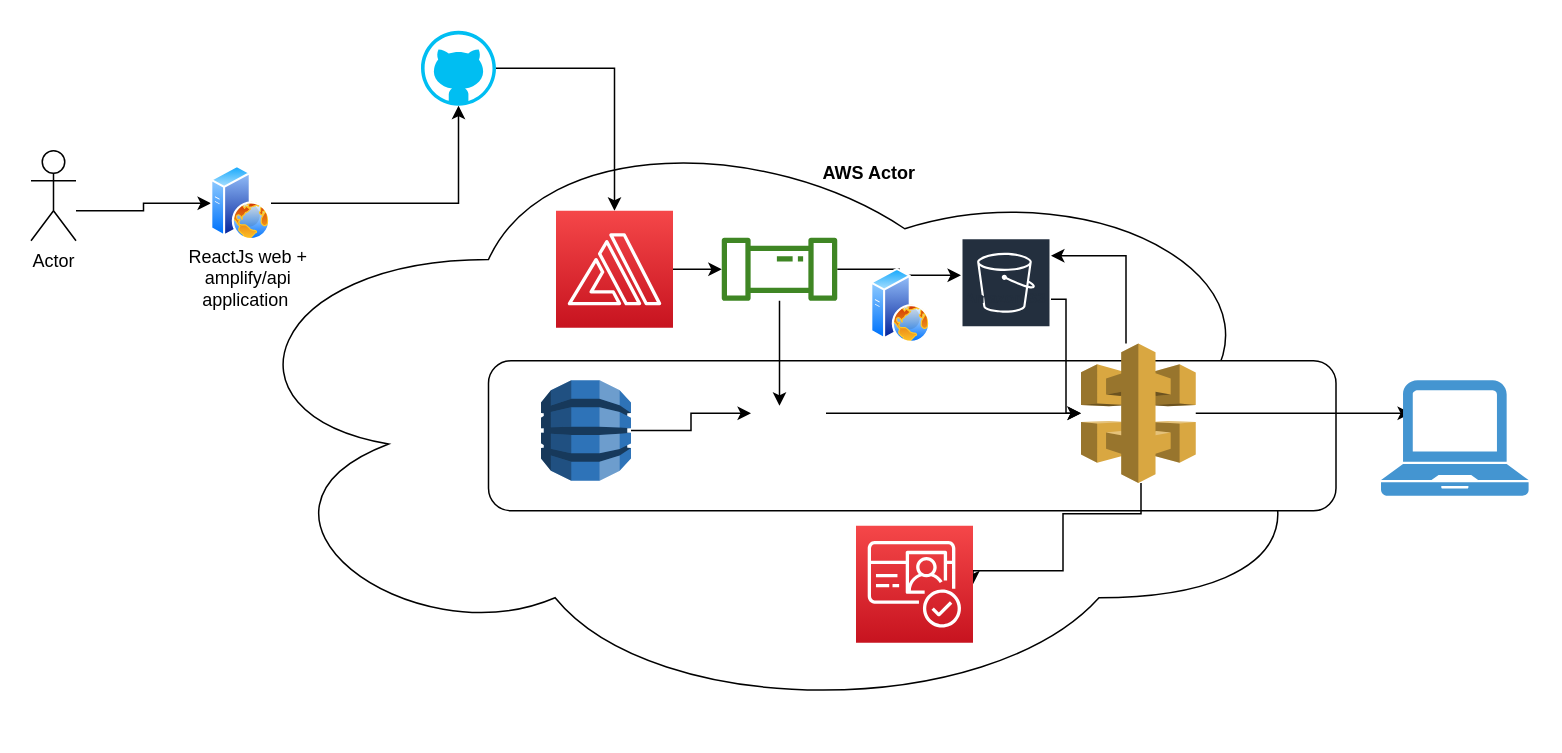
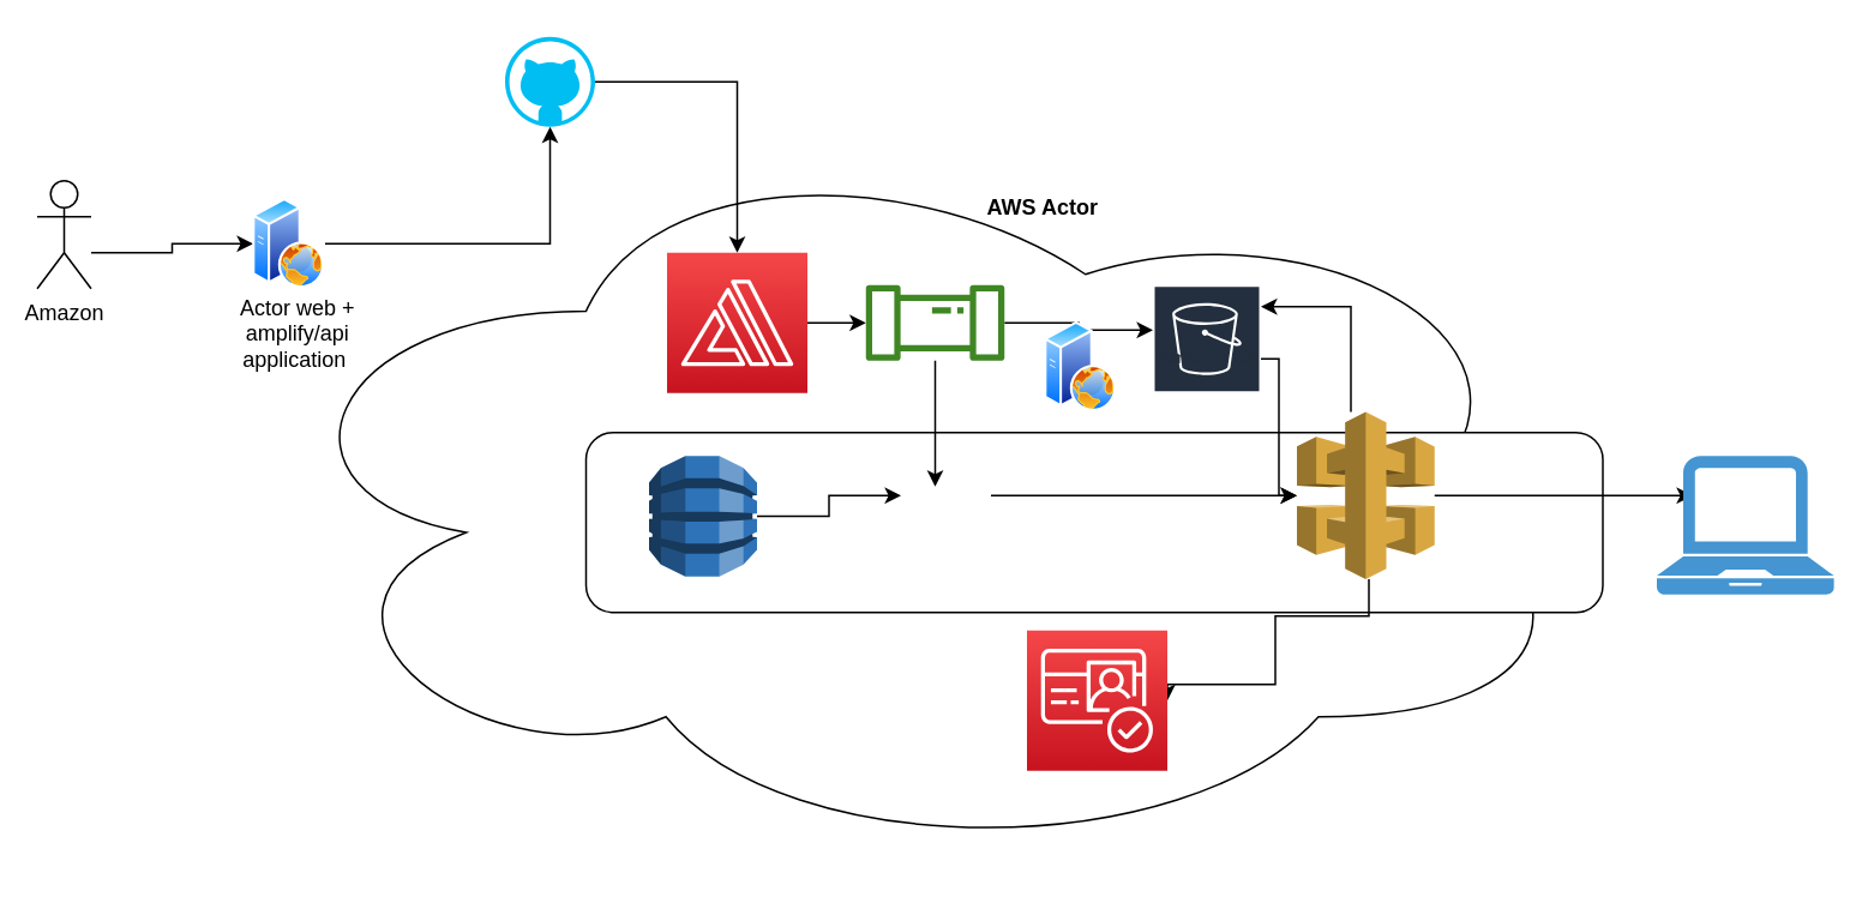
  <mxCell id="0" />
  <mxCell id="1" parent="0" />
  <mxCell id="2" value="" style="ellipse;shape=cloud;whiteSpace=wrap;html=1;" vertex="1" parent="1"><mxGeometry x="140" y="70" width="740" height="410" as="geometry" /></mxCell>
  <mxCell id="3" value="" style="rounded=1;whiteSpace=wrap;html=1;" vertex="1" parent="1"><mxGeometry x="325" y="240" width="565" height="100" as="geometry" /></mxCell>
  <mxCell id="4" style="edgeStyle=orthogonalEdgeStyle;rounded=0;orthogonalLoop=1;jettySize=auto;html=1;" edge="1" parent="1" source="5" target="7"><mxGeometry relative="1" as="geometry"><Array as="points"><mxPoint x="95" y="140" /><mxPoint x="95" y="135" /></Array></mxGeometry></mxCell>
- <mxCell id="5" value="Actor" style="shape=umlActor;verticalLabelPosition=bottom;verticalAlign=top;html=1;outlineConnect=0;" vertex="1" parent="1"><mxGeometry x="20" y="100" width="30" height="60" as="geometry" /></mxCell>
+ <mxCell id="5" value="Amazon" style="shape=umlActor;verticalLabelPosition=bottom;verticalAlign=top;html=1;outlineConnect=0;" vertex="1" parent="1"><mxGeometry x="20" y="100" width="30" height="60" as="geometry" /></mxCell>
  <mxCell id="6" style="edgeStyle=orthogonalEdgeStyle;rounded=0;orthogonalLoop=1;jettySize=auto;html=1;entryX=0.5;entryY=1;entryDx=0;entryDy=0;entryPerimeter=0;" edge="1" parent="1" source="7" target="9"><mxGeometry relative="1" as="geometry" /></mxCell>
  <mxCell id="7" value="" style="image;aspect=fixed;perimeter=ellipsePerimeter;html=1;align=center;shadow=0;dashed=0;spacingTop=3;image=img/lib/active_directory/web_server.svg;" vertex="1" parent="1"><mxGeometry x="140" y="110" width="40" height="50" as="geometry" /></mxCell>
  <mxCell id="8" style="edgeStyle=orthogonalEdgeStyle;rounded=0;orthogonalLoop=1;jettySize=auto;html=1;" edge="1" parent="1" source="9" target="12"><mxGeometry relative="1" as="geometry" /></mxCell>
  <mxCell id="9" value="" style="verticalLabelPosition=bottom;html=1;verticalAlign=top;align=center;strokeColor=none;fillColor=#00BEF2;shape=mxgraph.azure.github_code;pointerEvents=1;" vertex="1" parent="1"><mxGeometry x="280" y="20" width="50" height="50" as="geometry" /></mxCell>
- <mxCell id="10" value="ReactJs web + amplify/api application&amp;nbsp;" style="text;html=1;strokeColor=none;fillColor=none;align=center;verticalAlign=middle;whiteSpace=wrap;rounded=0;" vertex="1" parent="1"><mxGeometry x="120" y="170" width="90" height="30" as="geometry" /></mxCell>
+ <mxCell id="10" value="Actor web + amplify/api application&amp;nbsp;" style="text;html=1;strokeColor=none;fillColor=none;align=center;verticalAlign=middle;whiteSpace=wrap;rounded=0;" vertex="1" parent="1"><mxGeometry x="120" y="170" width="90" height="30" as="geometry" /></mxCell>
  <mxCell id="11" style="edgeStyle=orthogonalEdgeStyle;rounded=0;orthogonalLoop=1;jettySize=auto;html=1;" edge="1" parent="1" source="12" target="15"><mxGeometry relative="1" as="geometry" /></mxCell>
  <mxCell id="12" value="" style="sketch=0;points=[[0,0,0],[0.25,0,0],[0.5,0,0],[0.75,0,0],[1,0,0],[0,1,0],[0.25,1,0],[0.5,1,0],[0.75,1,0],[1,1,0],[0,0.25,0],[0,0.5,0],[0,0.75,0],[1,0.25,0],[1,0.5,0],[1,0.75,0]];outlineConnect=0;fontColor=#232F3E;gradientColor=#F54749;gradientDirection=north;fillColor=#C7131F;strokeColor=#ffffff;dashed=0;verticalLabelPosition=bottom;verticalAlign=top;align=center;html=1;fontSize=12;fontStyle=0;aspect=fixed;shape=mxgraph.aws4.resourceIcon;resIcon=mxgraph.aws4.amplify;" vertex="1" parent="1"><mxGeometry x="370" y="140" width="78" height="78" as="geometry" /></mxCell>
  <mxCell id="13" style="edgeStyle=orthogonalEdgeStyle;rounded=0;orthogonalLoop=1;jettySize=auto;html=1;" edge="1" parent="1" source="15" target="17"><mxGeometry relative="1" as="geometry" /></mxCell>
  <mxCell id="14" style="edgeStyle=orthogonalEdgeStyle;rounded=0;orthogonalLoop=1;jettySize=auto;html=1;entryX=0.38;entryY=0.4;entryDx=0;entryDy=0;entryPerimeter=0;" edge="1" parent="1" source="15" target="26"><mxGeometry relative="1" as="geometry" /></mxCell>
  <mxCell id="15" value="" style="sketch=0;outlineConnect=0;fontColor=#232F3E;gradientColor=none;fillColor=#3F8624;strokeColor=none;dashed=0;verticalLabelPosition=bottom;verticalAlign=top;align=center;html=1;fontSize=12;fontStyle=0;aspect=fixed;pointerEvents=1;shape=mxgraph.aws4.iot_analytics_pipeline;" vertex="1" parent="1"><mxGeometry x="480" y="158" width="78" height="42" as="geometry" /></mxCell>
  <mxCell id="16" style="edgeStyle=orthogonalEdgeStyle;rounded=0;orthogonalLoop=1;jettySize=auto;html=1;" edge="1" parent="1" source="17" target="21"><mxGeometry relative="1" as="geometry"><Array as="points"><mxPoint x="710" y="199" /><mxPoint x="710" y="275" /></Array></mxGeometry></mxCell>
  <mxCell id="17" value="Amazon S3" style="sketch=0;outlineConnect=0;fontColor=#232F3E;gradientColor=none;strokeColor=#ffffff;fillColor=#232F3E;dashed=0;verticalLabelPosition=middle;verticalAlign=bottom;align=center;html=1;whiteSpace=wrap;fontSize=10;fontStyle=1;spacing=3;shape=mxgraph.aws4.productIcon;prIcon=mxgraph.aws4.s3;" vertex="1" parent="1"><mxGeometry x="640" y="158" width="60" height="50" as="geometry" /></mxCell>
  <mxCell id="18" style="edgeStyle=orthogonalEdgeStyle;rounded=0;orthogonalLoop=1;jettySize=auto;html=1;" edge="1" parent="1" source="21"><mxGeometry relative="1" as="geometry"><mxPoint x="940" y="275" as="targetPoint" /></mxGeometry></mxCell>
  <mxCell id="19" style="edgeStyle=orthogonalEdgeStyle;rounded=0;orthogonalLoop=1;jettySize=auto;html=1;entryX=1;entryY=0.5;entryDx=0;entryDy=0;entryPerimeter=0;" edge="1" parent="1" source="21" target="27"><mxGeometry relative="1" as="geometry"><Array as="points"><mxPoint x="760" y="342" /><mxPoint x="708" y="342" /><mxPoint x="708" y="380" /><mxPoint x="648" y="380" /></Array></mxGeometry></mxCell>
  <mxCell id="20" style="edgeStyle=orthogonalEdgeStyle;rounded=0;orthogonalLoop=1;jettySize=auto;html=1;" edge="1" parent="1" source="21" target="17"><mxGeometry relative="1" as="geometry"><Array as="points"><mxPoint x="750" y="170" /></Array></mxGeometry></mxCell>
  <mxCell id="21" value="" style="outlineConnect=0;dashed=0;verticalLabelPosition=bottom;verticalAlign=top;align=center;html=1;shape=mxgraph.aws3.api_gateway;fillColor=#D9A741;gradientColor=none;" vertex="1" parent="1"><mxGeometry x="720" y="228.5" width="76.5" height="93" as="geometry" /></mxCell>
  <mxCell id="22" value="" style="pointerEvents=1;shadow=0;dashed=0;html=1;strokeColor=none;fillColor=#4495D1;labelPosition=center;verticalLabelPosition=bottom;verticalAlign=top;align=center;outlineConnect=0;shape=mxgraph.veeam.laptop;" vertex="1" parent="1"><mxGeometry x="920" y="253" width="98.4" height="77" as="geometry" /></mxCell>
  <mxCell id="23" value="AWS Actor" style="text;html=1;strokeColor=none;fillColor=none;align=center;verticalAlign=middle;whiteSpace=wrap;rounded=0;fontStyle=1" vertex="1" parent="1"><mxGeometry x="448" y="80" width="262" height="70" as="geometry" /></mxCell>
  <mxCell id="24" value="" style="image;aspect=fixed;perimeter=ellipsePerimeter;html=1;align=center;shadow=0;dashed=0;spacingTop=3;image=img/lib/active_directory/web_server.svg;" vertex="1" parent="1"><mxGeometry x="580" y="178.5" width="40" height="50" as="geometry" /></mxCell>
  <mxCell id="25" style="edgeStyle=orthogonalEdgeStyle;rounded=0;orthogonalLoop=1;jettySize=auto;html=1;" edge="1" parent="1" source="26" target="21"><mxGeometry relative="1" as="geometry" /></mxCell>
  <mxCell id="26" value="" style="shape=image;html=1;verticalAlign=top;verticalLabelPosition=bottom;labelBackgroundColor=#ffffff;imageAspect=0;aspect=fixed;image=https://cdn3.iconfinder.com/data/icons/brands-pack/240/graphql-128.png" vertex="1" parent="1"><mxGeometry x="500" y="250" width="50" height="50" as="geometry" /></mxCell>
  <mxCell id="27" value="" style="sketch=0;points=[[0,0,0],[0.25,0,0],[0.5,0,0],[0.75,0,0],[1,0,0],[0,1,0],[0.25,1,0],[0.5,1,0],[0.75,1,0],[1,1,0],[0,0.25,0],[0,0.5,0],[0,0.75,0],[1,0.25,0],[1,0.5,0],[1,0.75,0]];outlineConnect=0;fontColor=#232F3E;gradientColor=#F54749;gradientDirection=north;fillColor=#C7131F;strokeColor=#ffffff;dashed=0;verticalLabelPosition=bottom;verticalAlign=top;align=center;html=1;fontSize=12;fontStyle=0;aspect=fixed;shape=mxgraph.aws4.resourceIcon;resIcon=mxgraph.aws4.cognito;" vertex="1" parent="1"><mxGeometry x="570" y="350" width="78" height="78" as="geometry" /></mxCell>
  <mxCell id="28" style="edgeStyle=orthogonalEdgeStyle;rounded=0;orthogonalLoop=1;jettySize=auto;html=1;entryX=0;entryY=0.5;entryDx=0;entryDy=0;" edge="1" parent="1" source="29" target="26"><mxGeometry relative="1" as="geometry" /></mxCell>
  <mxCell id="29" value="" style="outlineConnect=0;dashed=0;verticalLabelPosition=bottom;verticalAlign=top;align=center;html=1;shape=mxgraph.aws3.dynamo_db;fillColor=#2E73B8;gradientColor=none;" vertex="1" parent="1"><mxGeometry x="360" y="253" width="60" height="67" as="geometry" /></mxCell>
